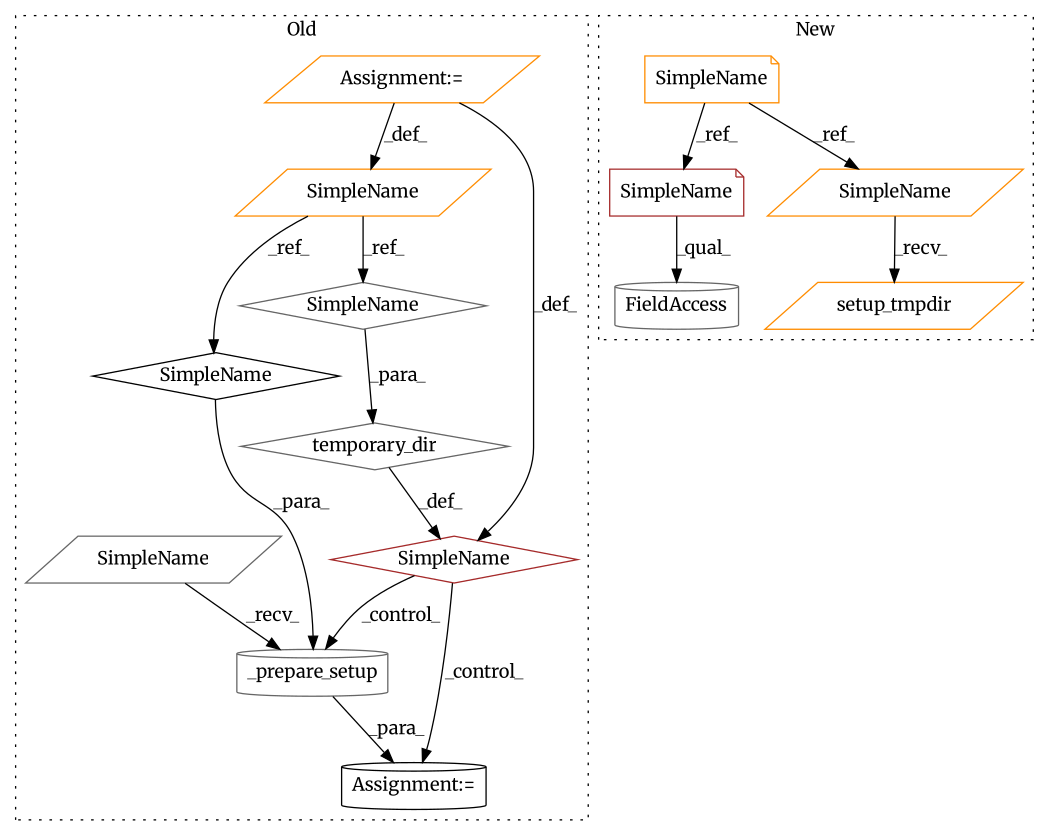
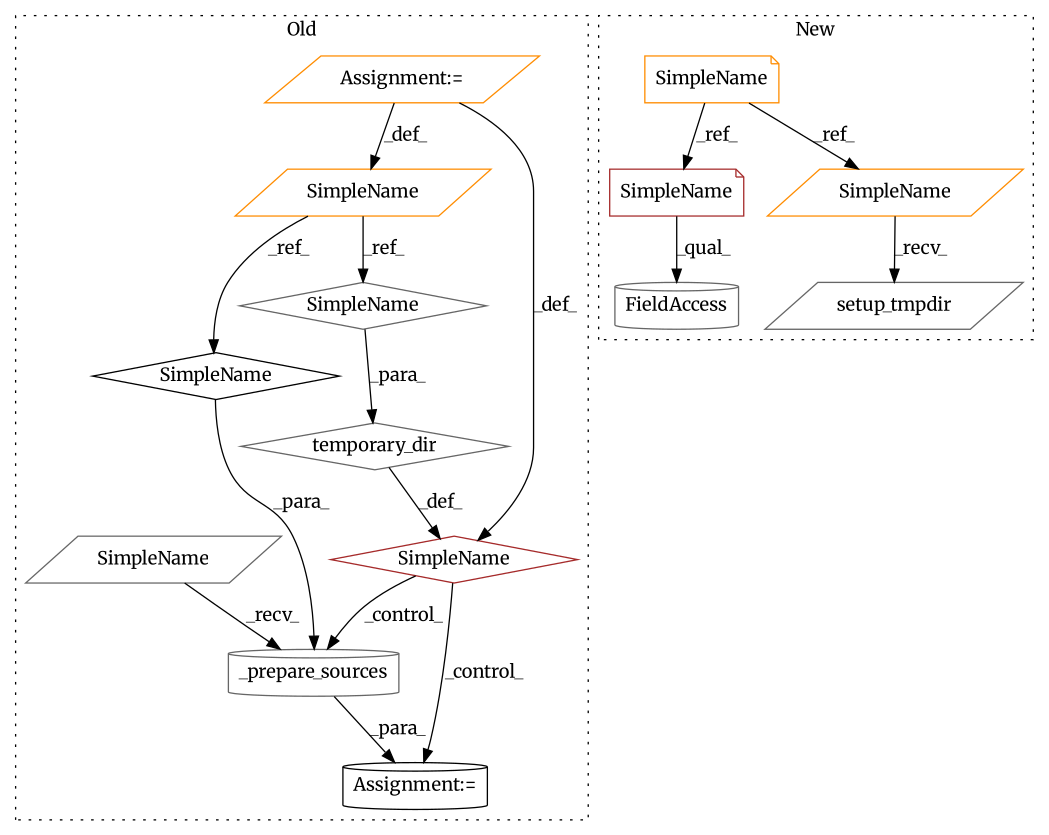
  digraph {
    fontname=Merriweather
    node [a=42 color=gray40 fontname=Merriweather l=4 s=3248 shape=parallelogram]
    edge [fontname=Merriweather]
    n1 [a=32 l="14,1" label=temporary_dir s="4734,4758" shape=diamond]
    n2 [a=7 color=black l=1 label="Assignment:=" s=4802 shape=cylinder]
    n3 [color=darkorange l=10 label=SimpleName s=4692]
-   n4 [a=32 l="17,1" label=_prepare_setup s="4808,4842" shape=cylinder]
+   n4 [a=32 l="17,1" label=_prepare_sources s="4808,4842" shape=cylinder]
    n5 [color=brown label=SimpleName shape=diamond l="" s=""]
    n6 [a=7 color=darkorange l=1 label="Assignment:=" s=4702]
    n7 [l=10 label=SimpleName s=4748 shape=diamond]
    n8 [color=black l=10 label=SimpleName s=4832 shape=diamond]
    n9 [label=SimpleName s=4803]
-   n10 [a=32 color=darkorange l="13,1" label=setup_tmpdir s="3235,3260"]
+   n10 [a=32 l="13,1" label=setup_tmpdir s="3235,3260"]
    n11 [color=darkorange label=SimpleName s=3071 shape=note]
    n12 [a=22 l=12 label=FieldAccess shape=cylinder]
    n13 [color=brown label=SimpleName shape=note]
    n14 [color=darkorange label=SimpleName s=3230]
    subgraph cluster_1 {
      label=Old
      style=dotted
      n1
      n2
      n3
      n4
      n5
      n6
      n7
      n8
      n9
    }
    subgraph cluster_2 {
      label=New
      style=dotted
      n10
      n11
      n12
      n13
      n14
    }
    n1 -> n5 [label=_def_]
    n3 -> n7 [label=_ref_]
    n3 -> n8 [label=_ref_]
    n4 -> n2 [label=_para_]
    n5 -> n2 [label=_control_]
    n5 -> n4 [label=_control_]
    n6 -> n3 [label=_def_]
    n6 -> n5 [label=_def_]
    n7 -> n1 [label=_para_]
    n8 -> n4 [label=_para_]
    n9 -> n4 [label=_recv_]
    n11 -> n13 [label=_ref_]
    n11 -> n14 [label=_ref_]
    n13 -> n12 [label=_qual_]
    n14 -> n10 [label=_recv_]
  }
